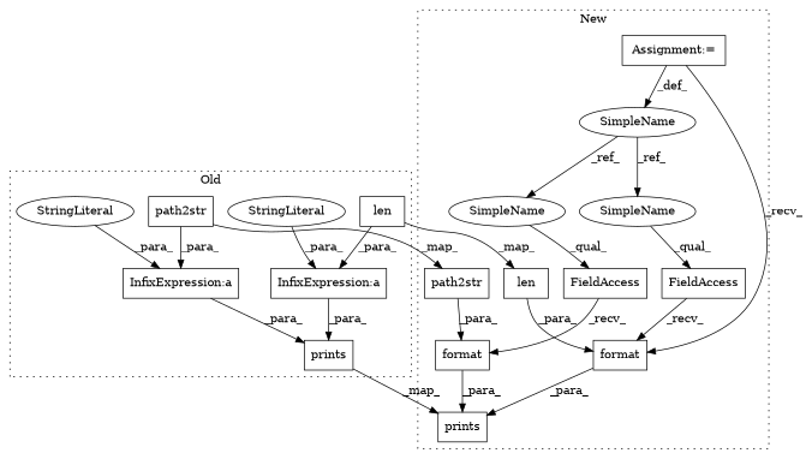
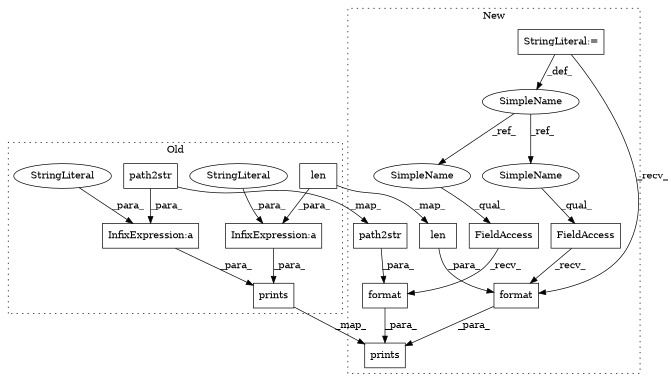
  digraph {
    node [a=32 l="7,1" s=1648 shape=box]
    n1 [l="9,1" label=path2str s="1635,1655"]
    n2 [a=27 l=3 label="InfixExpression:a" s=1632]
    n3 [a=45 l=26 label=StringLiteral s=1606 shape=ellipse]
    n4 [label=prints s="1564,1656"]
    n5 [a=27 l=3 label="InfixExpression:a" s=1593]
    n6 [l="4,1" label=len s="1596,1604"]
    n7 [a=45 l=22 label=StringLiteral s=1571 shape=ellipse]
    n8 [l="9,1" label=path2str s="1669,1689"]
    n9 [label=format s="1662,1690"]
    n10 [a=22 l=13 label=FieldAccess]
    n11 [a=42 l=8 label=SimpleName s=283 shape=ellipse]
    n12 [a=22 l=13 label=FieldAccess s=1616]
    n13 [label=format s="1630,1646"]
-   n14 [a=7 l=8 label="Assignment:=" s=283]
+   n14 [a=7 l=8 label="StringLiteral:=" s=283]
    n15 [label=prints s="1609,1691"]
    n16 [l="4,1" label=len s="1637,1645"]
    n17 [a=42 l=8 label=SimpleName shape=ellipse]
    n18 [a=42 l=8 label=SimpleName s=1616 shape=ellipse]
    subgraph cluster_1 {
      label=Old
      style=dotted
      n1
      n2
      n3
      n4
      n5
      n6
      n7
    }
    subgraph cluster_2 {
      label=New
      style=dotted
      n8
      n9
      n10
      n11
      n12
      n13
      n14
      n15
      n16
      n17
      n18
    }
    n1 -> n2 [label=_para_]
    n1 -> n8 [label=_map_]
    n2 -> n4 [label=_para_]
    n3 -> n2 [label=_para_]
    n4 -> n15 [label=_map_]
    n5 -> n4 [label=_para_]
    n6 -> n5 [label=_para_]
    n6 -> n16 [label=_map_]
    n7 -> n5 [label=_para_]
    n8 -> n9 [label=_para_]
    n9 -> n15 [label=_para_]
    n10 -> n9 [label=_recv_]
    n11 -> n17 [label=_ref_]
    n11 -> n18 [label=_ref_]
    n12 -> n13 [label=_recv_]
    n13 -> n15 [label=_para_]
    n14 -> n11 [label=_def_]
    n14 -> n13 [label=_recv_]
    n16 -> n13 [label=_para_]
    n17 -> n10 [label=_qual_]
    n18 -> n12 [label=_qual_]
  }
